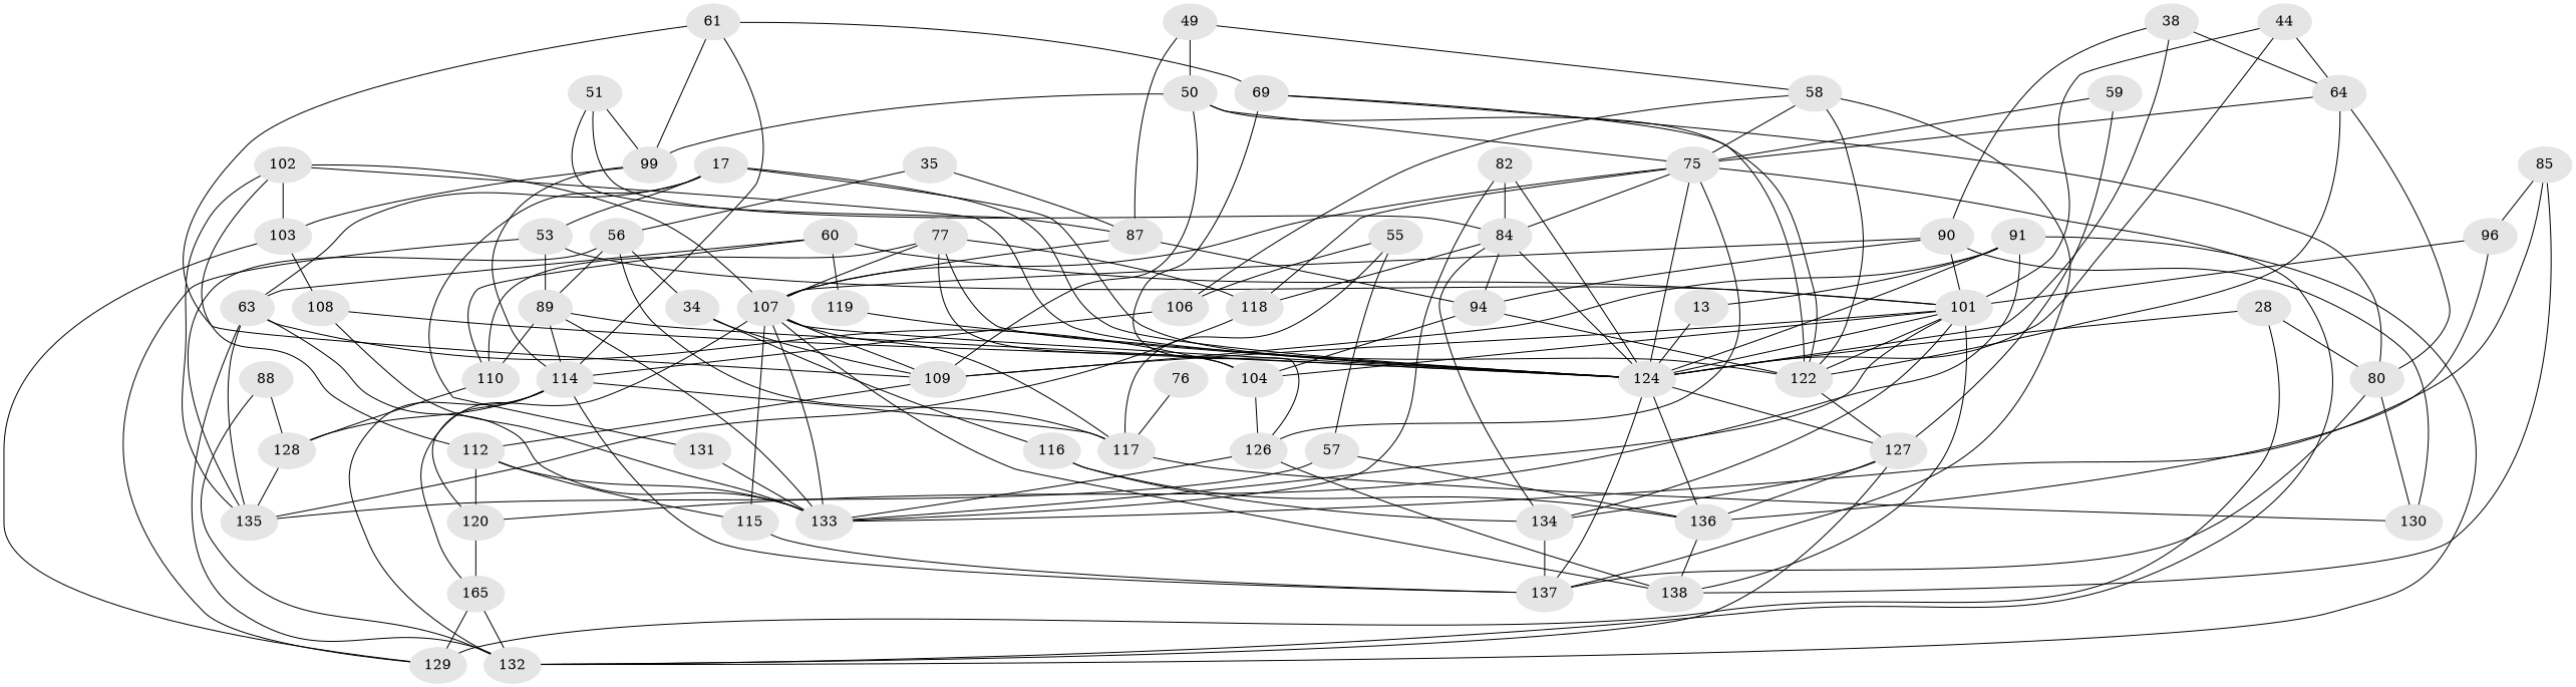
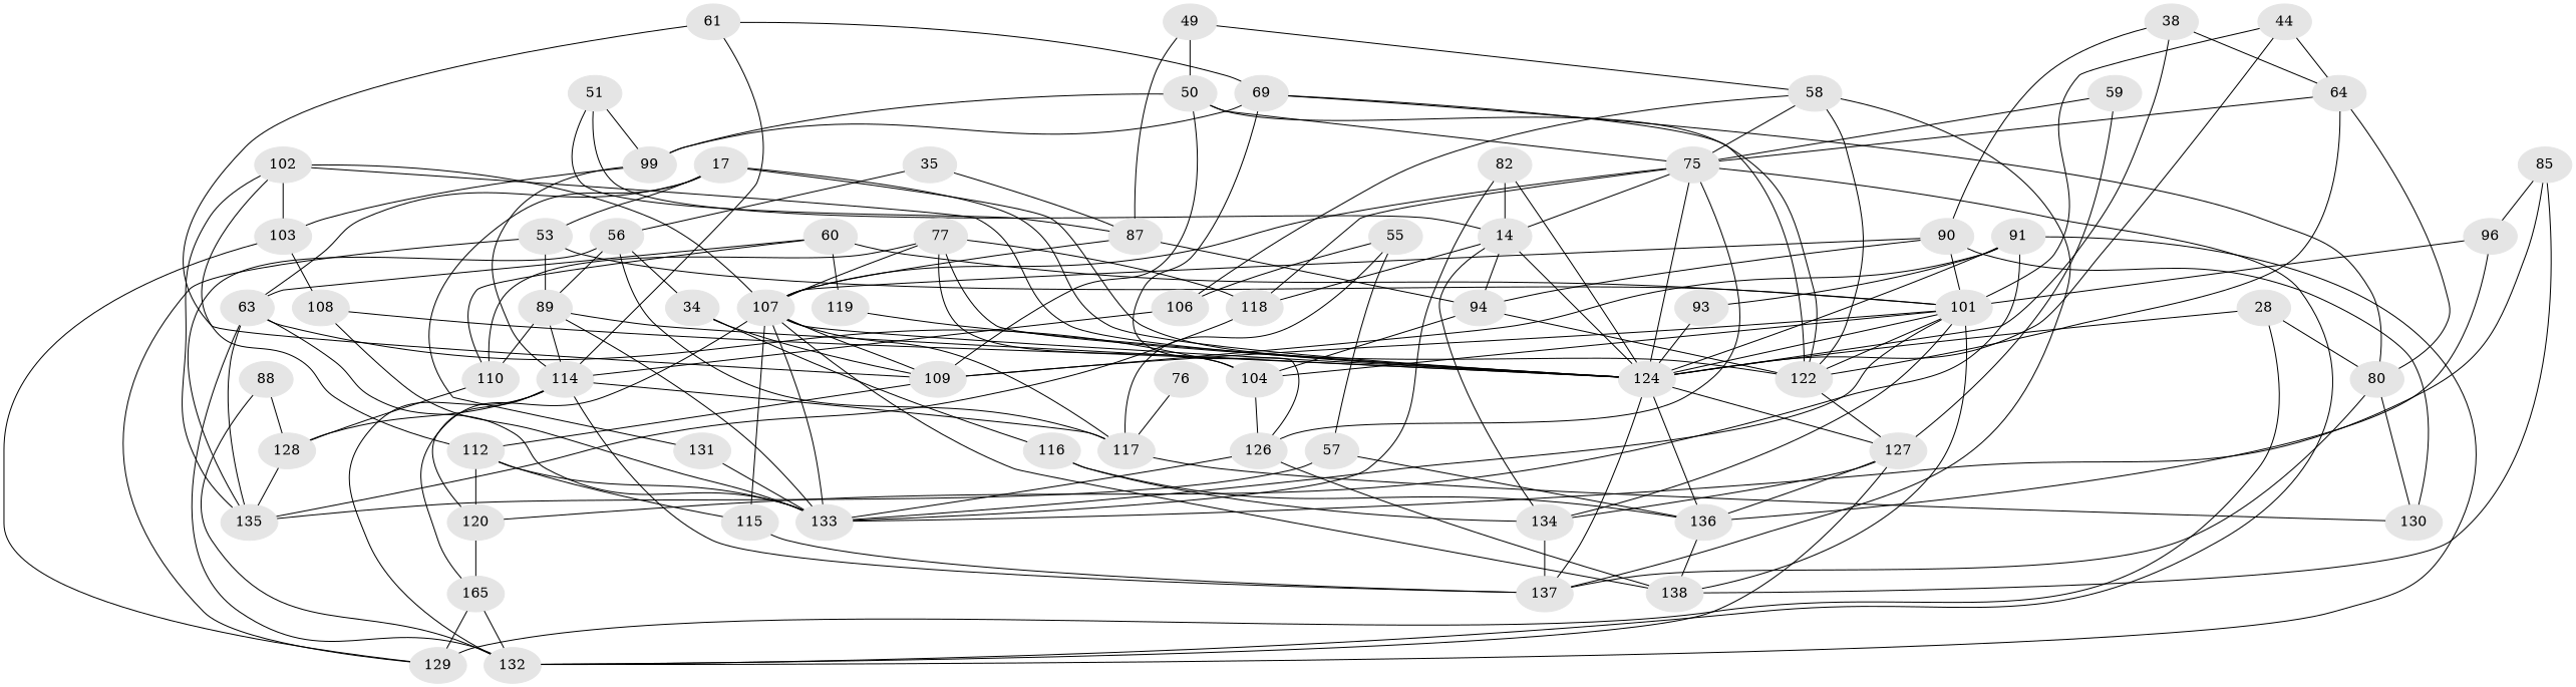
  graph {
    node [color=gray90 style=filled]
    17 [super="+15"]
    53
    63
    122 [super="+11+105"]
    124 [super="+121+73+46+123"]
    131
    129 [super="+4"]
    101 [super="+23+72"]
    89 [super="+40"]
    135 [super="+100"]
    104
    132 [super="+25"]
    133 [super="+86"]
    127 [super="+22+97"]
    136 [super="+32+113"]
    137 [super="+26"]
    28 [super="+10"]
    80 [super="+41"]
    130
-   84 [super="+3"]
+   84 [super="+3" label=14]
    118 [super="+7+8"]
    94
    134 [super="+18+27"]
    n24 [label=51]
    87 [super="+1"]
    99
    107 [super="+71+79"]
    114 [super="+16+92"]
    103
    109 [super="+98+36"]
    112
    34
    116 [super="+21"]
    56 [super="+5"]
    117 [super="+66"]
    35
    38
    64
    90 [super="+12"]
    75 [super="+65"]
    44
    138 [super="+81"]
    49
    50
    58 [super="+43"]
    106
    126 [super="+39"]
    110
    55
    57
-   93 [super="+52" label=13]
+   93 [super="+52"]
    59
    60
    119
    128
    61
    69
    120
    115
    n60 [label=165 super="+83"]
    76
    77 [super="+67"]
    82 [super="+2"]
    96 [super="+48+70"]
    85
    88
    91 [super="+62"]
    108
    102 [super="+78"]
    17 -- 53
    17 -- 63
    17 -- 122 [weight=2]
    17 -- 124 [weight=3]
    17 -- 131
    53 -- 129
    53 -- 101
    53 -- 89
    63 -- 135
    63 -- 104
    63 -- 132
    63 -- 133
    122 -- 127
    124 -- 127 [weight=2]
    124 -- 136 [weight=2]
    124 -- 137
    131 -- 133
    101 -- 122 [weight=2]
    101 -- 124 [weight=2]
    101 -- 104
    101 -- 133
    101 -- 134
    101 -- 109 [weight=2]
    101 -- 138
    89 -- 124
    89 -- 133 [weight=2]
    89 -- 114
    89 -- 110
    104 -- 126
    127 -- 132
    127 -- 136
    127 -- 134
    136 -- 138
    28 -- 124
    28 -- 129 [weight=2]
    28 -- 80
    80 -- 137
    80 -- 130
    84 -- 124
    84 -- 118 [weight=2]
    84 -- 94
    84 -- 134
    118 -- 135
    94 -- 122
    94 -- 104
    134 -- 137 [weight=2]
    n24 -- 84
    n24 -- 87
    n24 -- 99
    87 -- 94
    87 -- 107
    99 -- 114
    99 -- 103
    107 -- 124
    107 -- 133 [weight=2]
    107 -- 109 [weight=2]
    107 -- 117 [weight=3]
    107 -- 138 [weight=2]
    107 -- 115
    107 -- n60
    114 -- 132
    114 -- 137
    114 -- 117
    114 -- 128
    114 -- 120
    103 -- 129
    103 -- 108
    109 -- 112
    112 -- 133
    112 -- 120
    112 -- 115
    34 -- 109
    34 -- 116
    116 -- 136 [weight=2]
    116 -- 134 [weight=2]
    56 -- 89
    56 -- 135 [weight=2]
    56 -- 34 [weight=2]
    56 -- 117
    117 -- 130
    35 -- 87
    35 -- 56
    38 -- 124
    38 -- 64
    38 -- 90
    64 -- 122
    64 -- 80
    64 -- 75
    90 -- 101
    90 -- 130
    90 -- 94
    90 -- 107
    75 -- 124 [weight=2]
    75 -- 132 [weight=2]
    75 -- 84
    75 -- 118
    75 -- 107
    75 -- 126
    44 -- 124
    44 -- 101
    44 -- 64
    49 -- 87
    49 -- 50
    49 -- 58
    50 -- 122
    50 -- 99
    50 -- 109
    50 -- 75
    58 -- 122 [weight=2]
    58 -- 137
    58 -- 75
    58 -- 106
    106 -- 114
    126 -- 133
    126 -- 138
    110 -- 128
    55 -- 117 [weight=2]
    55 -- 106
    55 -- 57
    57 -- 135
    57 -- 136
    93 -- 124 [weight=3]
    59 -- 127
    59 -- 75
    60 -- 63
    60 -- 101
    60 -- 110
    60 -- 119
    119 -- 124
    128 -- 135
    61 -- 114
    61 -- 109
    61 -- 69
    69 -- 122
    69 -- 80
-   61 -- 99
+   69 -- 99
    69 -- 126
    120 -- n60
    115 -- 137
    n60 -- 129
    n60 -- 132 [weight=2]
    76 -- 117 [weight=2]
    77 -- 124 [weight=2]
    77 -- 104
    77 -- 118
    77 -- 107
    77 -- 110
    82 -- 124
    82 -- 133
    82 -- 84
    96 -- 101
    96 -- 136 [weight=3]
    85 -- 133
    85 -- 138
    85 -- 96
    88 -- 132
    88 -- 128
    91 -- 124
    91 -- 132
    91 -- 109 [weight=2]
    91 -- 93
    91 -- 120
    108 -- 124 [weight=2]
    108 -- 133
    102 -- 124
    102 -- 135
    102 -- 107
    102 -- 103
    102 -- 112
  }
